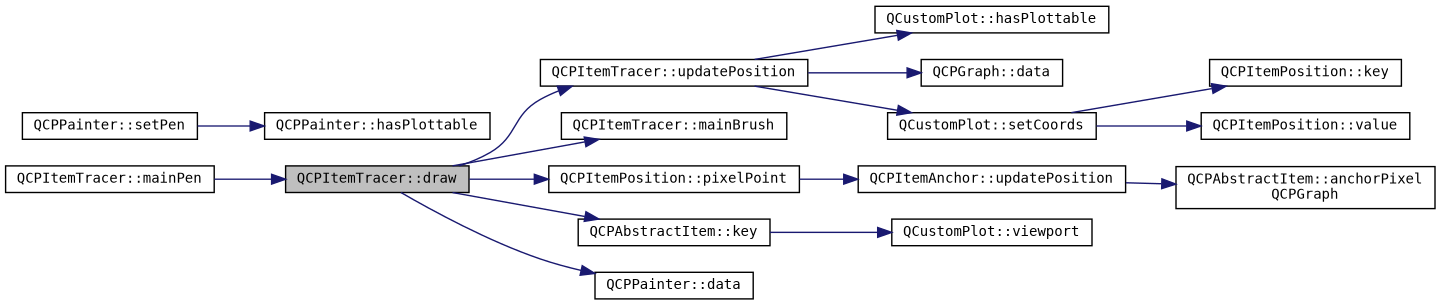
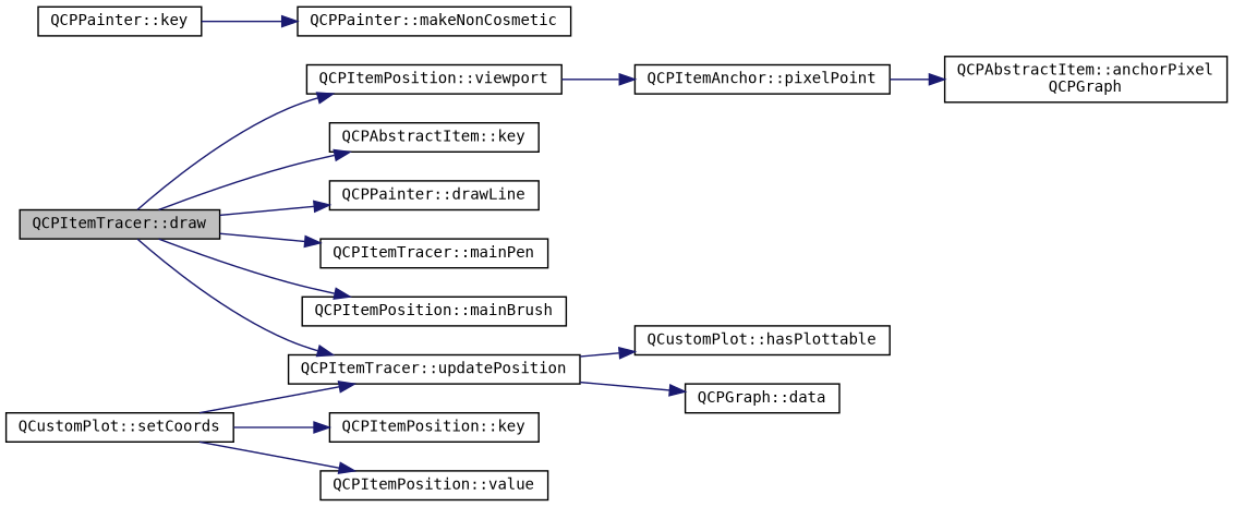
  digraph {
    fontname="DejaVu Sans Mono"
    rankdir=LR
    node [color=black fillcolor=white fontname="DejaVu Sans Mono" fontsize=10 shape=record style=filled]
    edge [color=midnightblue fontname="DejaVu Sans Mono" fontsize=10 labelfontname=Helvetica labelfontsize=10 style=solid]
    n1 [fillcolor=grey75 fontcolor=black height=0.2 label="QCPItemTracer::draw" width=0.4]
    n2 [height=0.2 label="QCPItemTracer::updatePosition" width=0.4]
    n3 [height=0.2 label="QCPItemTracer::mainPen" width=0.4]
-   n4 [height=0.2 label="QCPItemTracer::mainBrush" width=0.4]
-   n5 [height=0.2 label="QCPItemPosition::pixelPoint" width=0.4]
+   n4 [height=0.2 label="QCPItemPosition::mainBrush" width=0.4]
+   n5 [height=0.2 label="QCPItemPosition::viewport" width=0.4]
    n6 [height=0.2 label="QCPAbstractItem::key" width=0.4]
-   n7 [height=0.2 label="QCPPainter::data" width=0.4]
+   n7 [height=0.2 label="QCPPainter::drawLine" width=0.4]
    n8 [height=0.2 label="QCustomPlot::hasPlottable" width=0.4]
    n9 [height=0.2 label="QCPGraph::data" width=0.4]
    n10 [height=0.2 label="QCustomPlot::setCoords" width=0.4]
-   n11 [height=0.2 label="QCPPainter::setPen" width=0.4]
-   n12 [height=0.2 label="QCPPainter::hasPlottable" width=0.4]
-   n13 [height=0.2 label="QCPItemAnchor::updatePosition" width=0.4]
-   n14 [height=0.2 label="QCustomPlot::viewport" width=0.4]
+   n11 [height=0.2 label="QCPPainter::key" width=0.4]
+   n12 [height=0.2 label="QCPPainter::makeNonCosmetic" width=0.4]
+   n13 [height=0.2 label="QCPItemAnchor::pixelPoint" width=0.4]
    n15 [height=0.2 label="QCPItemPosition::key" width=0.4]
    n16 [height=0.2 label="QCPItemPosition::value" width=0.4]
    n17 [height=0.2 label="QCPAbstractItem::anchorPixel\lQCPGraph" width=0.4]
    n1 -> n2
-   n3 -> n1
+   n1 -> n3
    n1 -> n4
    n1 -> n5
    n1 -> n6
    n1 -> n7
    n2 -> n8
    n2 -> n9
-   n2 -> n10
+   n10 -> n2
    n5 -> n13
-   n6 -> n14
    n10 -> n15
    n10 -> n16
    n11 -> n12
    n13 -> n17
  }
